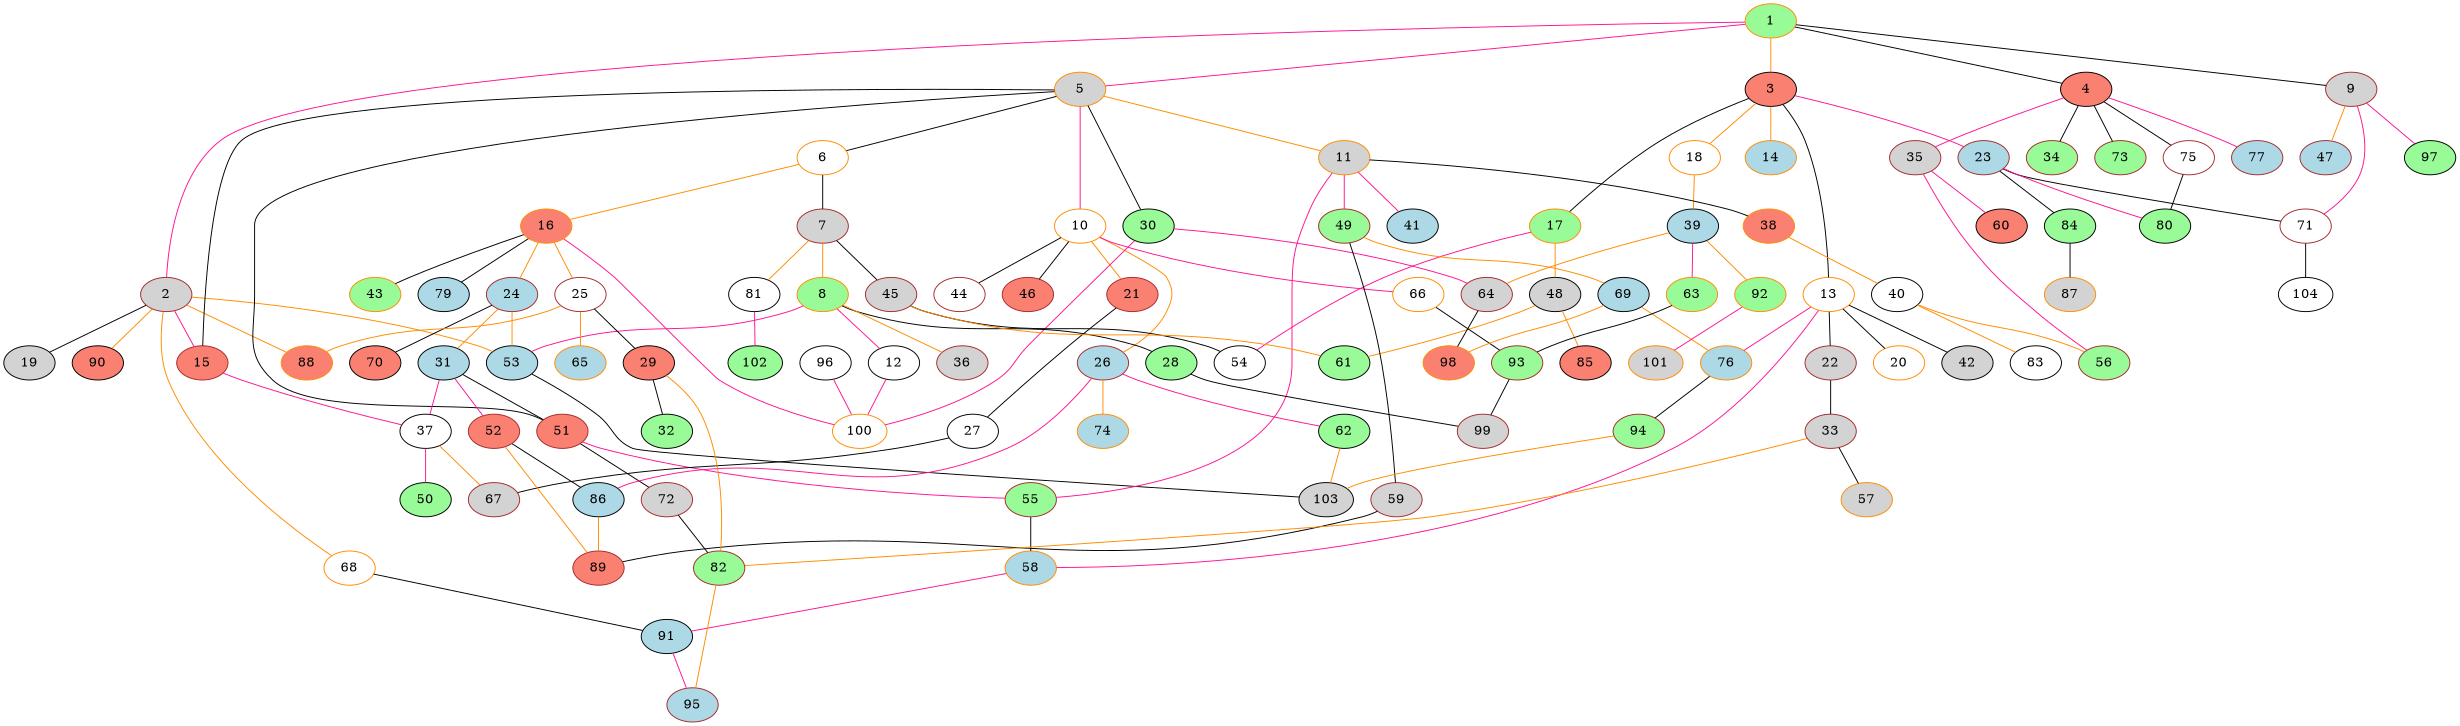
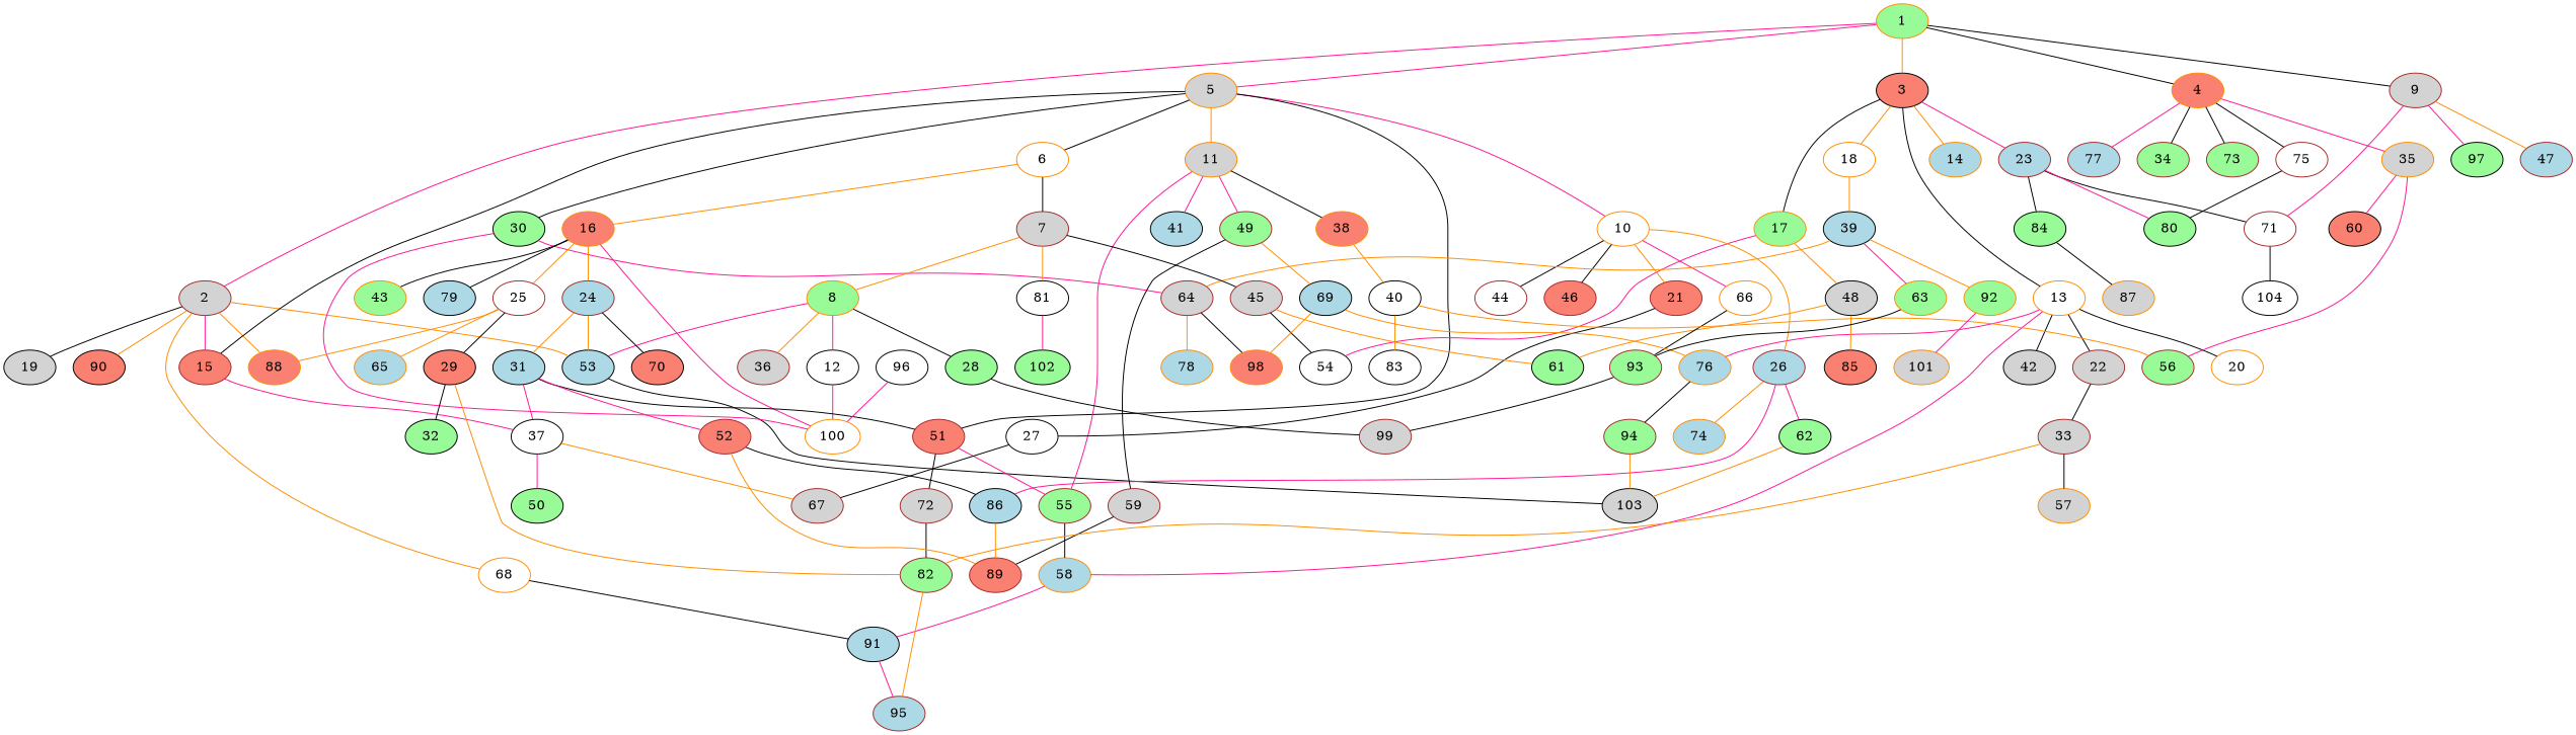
  graph {
    node [color=brown fillcolor=palegreen style=filled]
    edge [color=black]
    1 [color=darkorange]
    2 [fillcolor=lightgrey]
    3 [color=black fillcolor=salmon]
-   4 [color=black fillcolor=salmon]
+   4 [color=darkorange fillcolor=salmon]
    5 [color=darkorange fillcolor=lightgrey]
    9 [fillcolor=lightgrey]
    15 [fillcolor=salmon]
    19 [color=black fillcolor=lightgrey]
    53 [color=black fillcolor=lightblue]
    68 [color=darkorange fillcolor=white]
    88 [color=darkorange fillcolor=salmon]
    90 [color=black fillcolor=salmon]
    13 [color=darkorange fillcolor=white]
    14 [color=darkorange fillcolor=lightblue]
    17 [color=darkorange]
    18 [color=darkorange fillcolor=white]
    23 [fillcolor=lightblue]
    34
-   35 [fillcolor=lightgrey]
+   35 [color=darkorange fillcolor=lightgrey]
    73
    75 [fillcolor=white]
    77 [fillcolor=lightblue]
    6 [color=darkorange fillcolor=white]
    10 [color=darkorange fillcolor=white]
    11 [color=darkorange fillcolor=lightgrey]
    30 [color=black]
    51 [fillcolor=salmon]
    47 [fillcolor=lightblue]
    71 [fillcolor=white]
    97 [color=black]
    37 [color=black fillcolor=white]
    103 [color=black fillcolor=lightgrey]
    91 [color=black fillcolor=lightblue]
    20 [color=darkorange fillcolor=white]
    22 [fillcolor=lightgrey]
    42 [color=black fillcolor=lightgrey]
    58 [color=darkorange fillcolor=lightblue]
    76 [color=darkorange fillcolor=lightblue]
    48 [color=black fillcolor=lightgrey]
    54 [color=black fillcolor=white]
    39 [color=black fillcolor=lightblue]
    80 [color=black]
    84 [color=black]
    56
    60 [color=black fillcolor=salmon]
    7 [fillcolor=lightgrey]
    16 [color=darkorange fillcolor=salmon]
    21 [fillcolor=salmon]
    26 [fillcolor=lightblue]
    44 [fillcolor=white]
    46 [fillcolor=salmon]
    66 [color=darkorange fillcolor=white]
    38 [color=darkorange fillcolor=salmon]
    41 [color=black fillcolor=lightblue]
    49
    55
    100 [color=darkorange fillcolor=white]
    64 [fillcolor=lightgrey]
    72 [fillcolor=lightgrey]
    8 [color=darkorange]
    45 [fillcolor=lightgrey]
    81 [color=black fillcolor=white]
    24 [fillcolor=lightblue]
    25 [fillcolor=white]
    43 [color=darkorange]
    79 [color=black fillcolor=lightblue]
    12 [color=black fillcolor=white]
    28 [color=black]
    36 [fillcolor=lightgrey]
    61 [color=black]
    102 [color=black]
    99 [fillcolor=lightgrey]
    104 [color=black fillcolor=white]
    27 [color=black fillcolor=white]
    62 [color=black]
    74 [color=darkorange fillcolor=lightblue]
    86 [color=black fillcolor=lightblue]
    93
    40 [color=black fillcolor=white]
    59 [fillcolor=lightgrey]
    69 [color=black fillcolor=lightblue]
+   78 [color=darkorange fillcolor=lightblue]
    33 [fillcolor=lightgrey]
    94
    67 [fillcolor=lightgrey]
    50 [color=black]
    31 [color=black fillcolor=lightblue]
    70 [color=black fillcolor=salmon]
    29 [color=black fillcolor=salmon]
    65 [color=darkorange fillcolor=lightblue]
    85 [color=black fillcolor=salmon]
    63 [color=darkorange]
    92 [color=darkorange]
    82
    57 [color=darkorange fillcolor=lightgrey]
    87 [color=darkorange fillcolor=lightgrey]
    52 [fillcolor=salmon]
    32 [color=black]
    89 [fillcolor=salmon]
    95 [fillcolor=lightblue]
    98 [color=darkorange fillcolor=salmon]
    83 [color=black fillcolor=white]
    101 [color=darkorange fillcolor=lightgrey]
    96 [color=black fillcolor=white]
    1 -- 2 [color=deeppink]
    1 -- 3 [color=darkorange]
    1 -- 4
    1 -- 5 [color=deeppink]
    1 -- 9
    2 -- 15 [color=deeppink]
    2 -- 19
    2 -- 53 [color=darkorange]
    2 -- 68 [color=darkorange]
    2 -- 88 [color=darkorange]
    2 -- 90 [color=darkorange]
    3 -- 13
    3 -- 14 [color=darkorange]
    3 -- 17
    3 -- 18 [color=darkorange]
    3 -- 23 [color=deeppink]
    4 -- 34
    4 -- 35 [color=deeppink]
    4 -- 73
    4 -- 75
    4 -- 77 [color=deeppink]
    5 -- 15
    5 -- 6
    5 -- 10 [color=deeppink]
    5 -- 11 [color=darkorange]
    5 -- 30
    5 -- 51
    9 -- 47 [color=darkorange]
    9 -- 71 [color=deeppink]
    9 -- 97 [color=deeppink]
    15 -- 37 [color=deeppink]
    53 -- 103
    68 -- 91
    13 -- 20
    13 -- 22
    13 -- 42
    13 -- 58 [color=deeppink]
    13 -- 76 [color=deeppink]
    17 -- 48 [color=darkorange]
    17 -- 54 [color=deeppink]
    18 -- 39 [color=darkorange]
    23 -- 71
    23 -- 80 [color=deeppink]
    23 -- 84
    35 -- 56 [color=deeppink]
    35 -- 60 [color=deeppink]
    75 -- 80
    6 -- 7
    6 -- 16 [color=darkorange]
    10 -- 21 [color=darkorange]
    10 -- 26 [color=darkorange]
    10 -- 44
    10 -- 46
    10 -- 66 [color=deeppink]
    11 -- 38
    11 -- 41 [color=deeppink]
    11 -- 49 [color=deeppink]
    11 -- 55 [color=deeppink]
    30 -- 100 [color=deeppink]
    30 -- 64 [color=deeppink]
    51 -- 55 [color=deeppink]
    51 -- 72
    71 -- 104
    37 -- 67 [color=darkorange]
    37 -- 50 [color=deeppink]
    91 -- 95 [color=deeppink]
    22 -- 33
    58 -- 91 [color=deeppink]
    76 -- 94
    48 -- 61 [color=darkorange]
    48 -- 85 [color=darkorange]
    39 -- 64 [color=darkorange]
    39 -- 63 [color=deeppink]
    39 -- 92 [color=darkorange]
    84 -- 87
    7 -- 8 [color=darkorange]
    7 -- 45
    7 -- 81 [color=darkorange]
    16 -- 100 [color=deeppink]
    16 -- 24 [color=darkorange]
    16 -- 25 [color=darkorange]
    16 -- 43
    16 -- 79
    21 -- 27
    26 -- 62 [color=deeppink]
    26 -- 74 [color=darkorange]
    26 -- 86 [color=deeppink]
    66 -- 93
    38 -- 40 [color=darkorange]
    49 -- 59
    49 -- 69 [color=darkorange]
    55 -- 58
+   64 -- 78 [color=darkorange]
    64 -- 98
    72 -- 82
    8 -- 53 [color=deeppink]
    8 -- 12 [color=deeppink]
    8 -- 28
    8 -- 36 [color=darkorange]
    45 -- 54
    45 -- 61 [color=darkorange]
    81 -- 102 [color=deeppink]
    24 -- 53 [color=darkorange]
    24 -- 31 [color=darkorange]
    24 -- 70
    25 -- 88 [color=darkorange]
    25 -- 29
    25 -- 65 [color=darkorange]
    12 -- 100 [color=deeppink]
    28 -- 99
    27 -- 67
    62 -- 103 [color=darkorange]
    86 -- 89 [color=darkorange]
    93 -- 99
    40 -- 56 [color=darkorange]
    40 -- 83 [color=darkorange]
    59 -- 89
    69 -- 76 [color=darkorange]
    69 -- 98 [color=darkorange]
    33 -- 82 [color=darkorange]
    33 -- 57
    94 -- 103 [color=darkorange]
    31 -- 51
    31 -- 37 [color=deeppink]
    31 -- 52 [color=deeppink]
    29 -- 82 [color=darkorange]
    29 -- 32
    63 -- 93
    92 -- 101 [color=deeppink]
    82 -- 95 [color=darkorange]
    52 -- 86
    52 -- 89 [color=darkorange]
    96 -- 100 [color=deeppink]
  }
